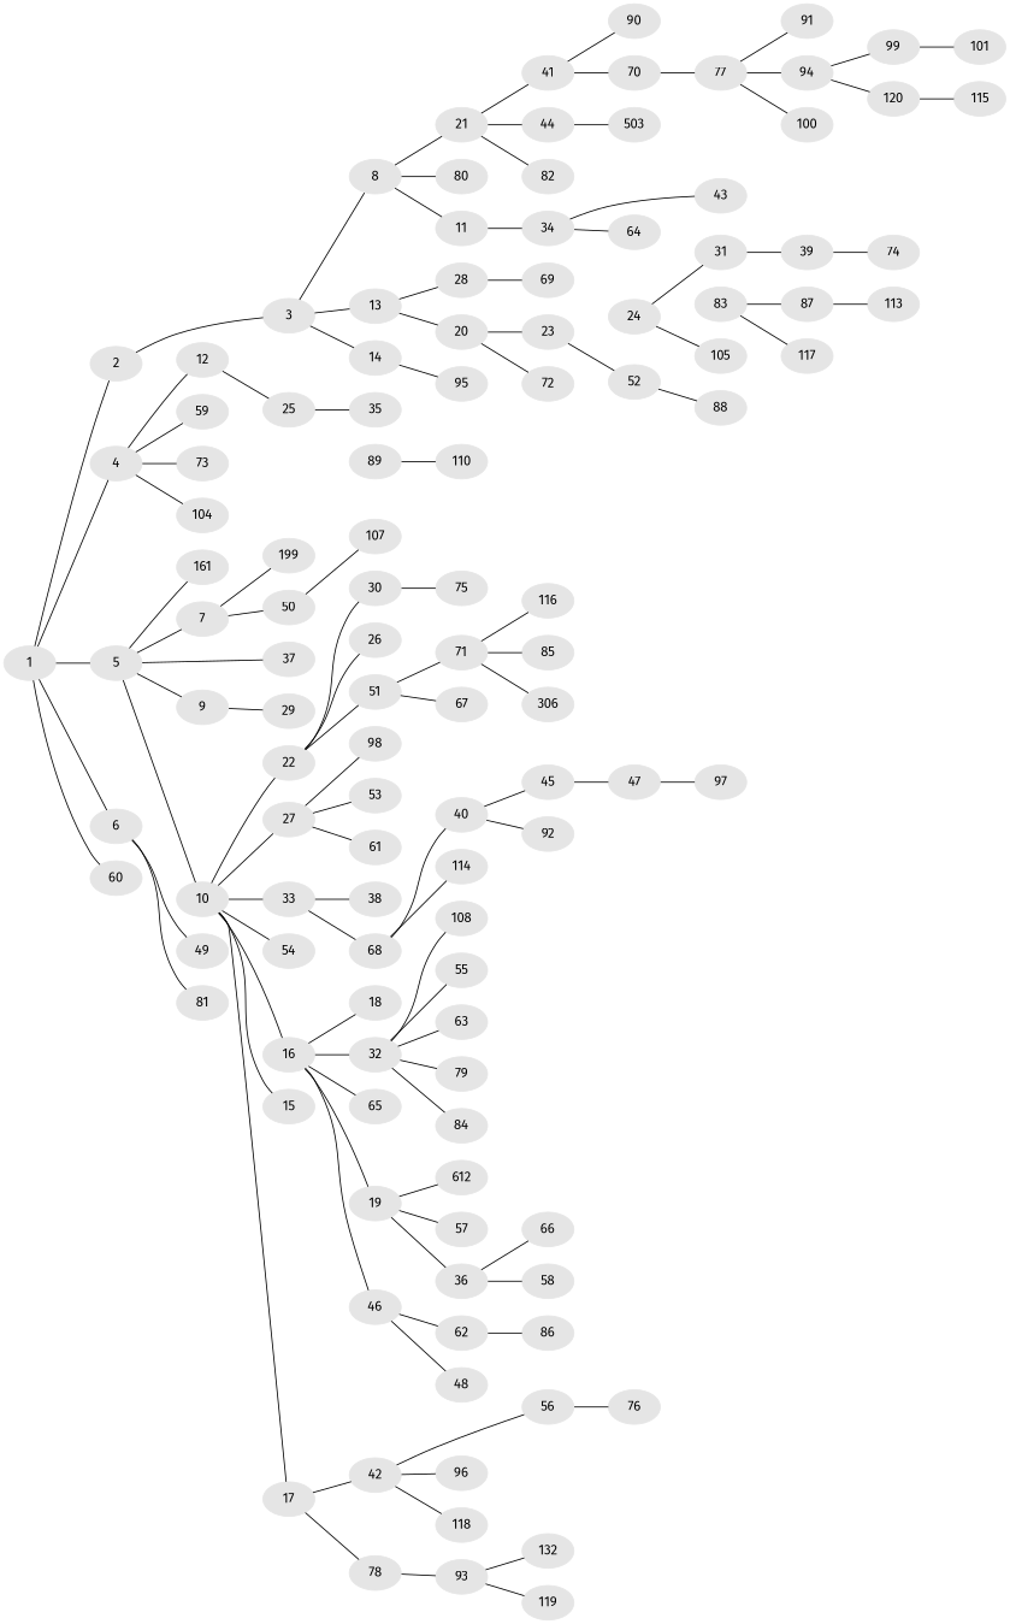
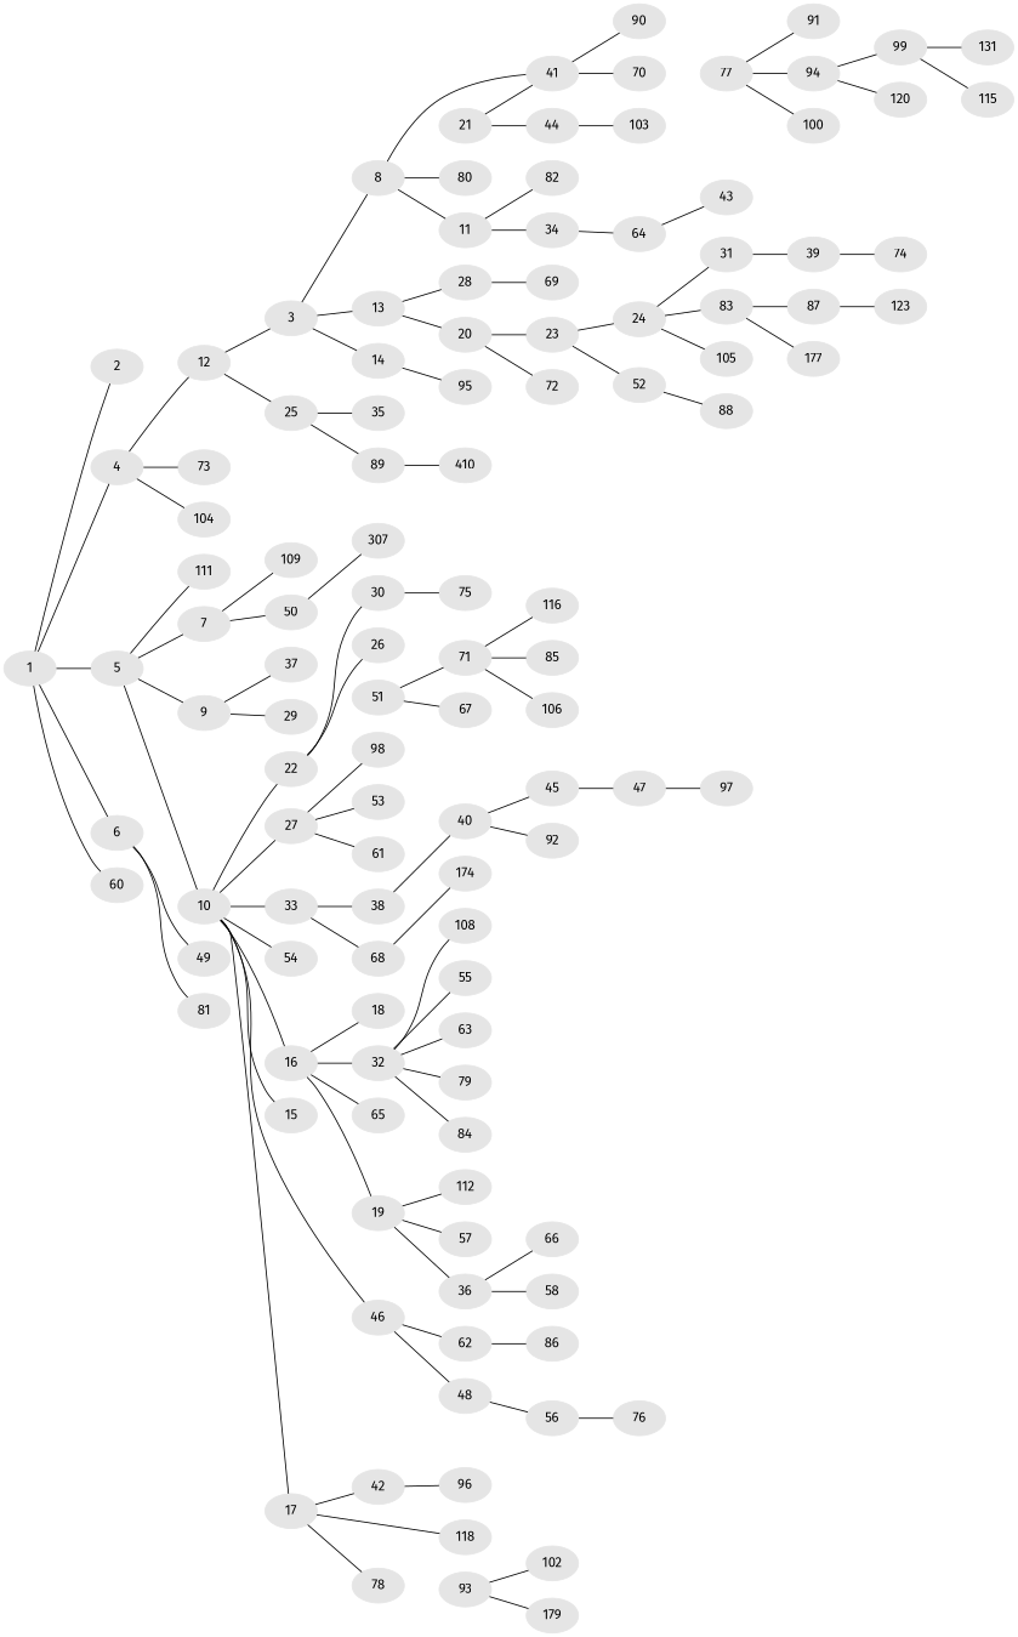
  graph {
    fontname="Fira Sans"
    rankdir=LR
    node [color=gray90 fontname="Fira Sans" style=filled]
    edge [fontname="Fira Sans"]
    1
    2
    4
    5
    6
    60
    3
    12
-   59
    73
    104
    7
    9
    10
-   111 [label=161]
+   111
    49
    81
    8
    13
    14
    11
    21
    80
    28
    20
    95
    25
    50
-   109 [label=199]
+   109
    29
    37
    15
    16
    17
    22
    27
    33
    54
-   107
+   107 [label=307]
    34
    41
    44
    82
    18
    19
    32
    46
    65
    42
    78
    118
    26
    30
    51
    53
    61
    98
    38
    68
    43
    64
    35
    89
    69
    23
    72
    36
    57
-   112 [label=612]
+   112
    55
    63
    79
    84
    108
    48
    62
    96
    93
    58
    66
    24
    52
    70
    90
-   103 [label=503]
+   103
    75
    67
    71
    31
    83
    105
    88
    39
    87
-   117
-   110
+   117 [label=177]
+   110 [label=410]
    74
    40
-   114
+   114 [label=174]
    45
    92
    47
    77
    97
    56
    86
    76
    85
-   106 [label=306]
+   106
    116
    91
    94
    100
    99
    120
-   102 [label=132]
-   119
-   113
-   101
+   102
+   119 [label=179]
+   113 [label=123]
+   101 [label=131]
    115
    1 -- 2
    1 -- 4
    1 -- 5
    1 -- 6
    1 -- 60
-   2 -- 3
+   12 -- 3
    4 -- 12
-   4 -- 59
    4 -- 73
    4 -- 104
    5 -- 7
    5 -- 9
    5 -- 10
    5 -- 111
    6 -- 49
    6 -- 81
    3 -- 8
    3 -- 13
    3 -- 14
    12 -- 25
    7 -- 50
    7 -- 109
    9 -- 29
-   5 -- 37
+   9 -- 37
    10 -- 15
    10 -- 16
    10 -- 17
    10 -- 22
    10 -- 27
    10 -- 33
    10 -- 54
    8 -- 11
-   8 -- 21
+   8 -- 41
    8 -- 80
    13 -- 28
    13 -- 20
    14 -- 95
    11 -- 34
    21 -- 41
    21 -- 44
-   21 -- 82
+   11 -- 82
    28 -- 69
    20 -- 23
    20 -- 72
    25 -- 35
+   25 -- 89
    50 -- 107
    16 -- 18
    16 -- 19
    16 -- 32
-   16 -- 46
+   10 -- 46
    16 -- 65
    17 -- 42
    17 -- 78
-   42 -- 118
+   17 -- 118
    22 -- 26
    22 -- 30
-   22 -- 51
    27 -- 53
    27 -- 61
    27 -- 98
    33 -- 38
    33 -- 68
-   34 -- 43
+   64 -- 43
    34 -- 64
    41 -- 70
    41 -- 90
    44 -- 103
    19 -- 36
    19 -- 57
    19 -- 112
    32 -- 55
    32 -- 63
    32 -- 79
    32 -- 84
    32 -- 108
    46 -- 48
    46 -- 62
    42 -- 96
-   78 -- 93
    30 -- 75
    51 -- 67
    51 -- 71
-   68 -- 40
+   38 -- 40
    68 -- 114
    89 -- 110
+   23 -- 24
    23 -- 52
    36 -- 58
    36 -- 66
-   42 -- 56
+   48 -- 56
    62 -- 86
    93 -- 102
    93 -- 119
    24 -- 31
+   24 -- 83
    24 -- 105
    52 -- 88
-   70 -- 77
    71 -- 85
    71 -- 106
    71 -- 116
    31 -- 39
    83 -- 87
    83 -- 117
    39 -- 74
    87 -- 113
    40 -- 45
    40 -- 92
    45 -- 47
    47 -- 97
    77 -- 91
    77 -- 94
    77 -- 100
    56 -- 76
    94 -- 99
    94 -- 120
    99 -- 101
-   120 -- 115
+   99 -- 115
  }
